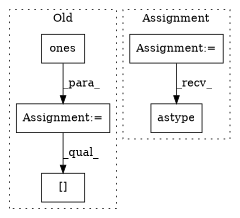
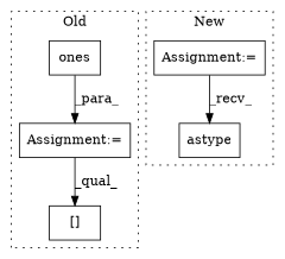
  digraph {
    node [a=32 l=1 shape=box]
    n1 [l="5,1" label=ones s="976,991"]
    n2 [a=7 label="Assignment:=" s=968]
    n3 [a=2 l="17,1" label="[]" s="1415,1444"]
    n4 [l="7,1" label=astype s="1493,1503"]
    n5 [a=7 label="Assignment:=" s=1371]
    subgraph cluster_1 {
      label=Old
      style=dotted
      n1
      n2
      n3
    }
    subgraph cluster_2 {
-     label=Assignment
+     label=New
      style=dotted
      n4
      n5
    }
    n1 -> n2 [label=_para_]
    n2 -> n3 [label=_qual_]
    n5 -> n4 [label=_recv_]
  }
